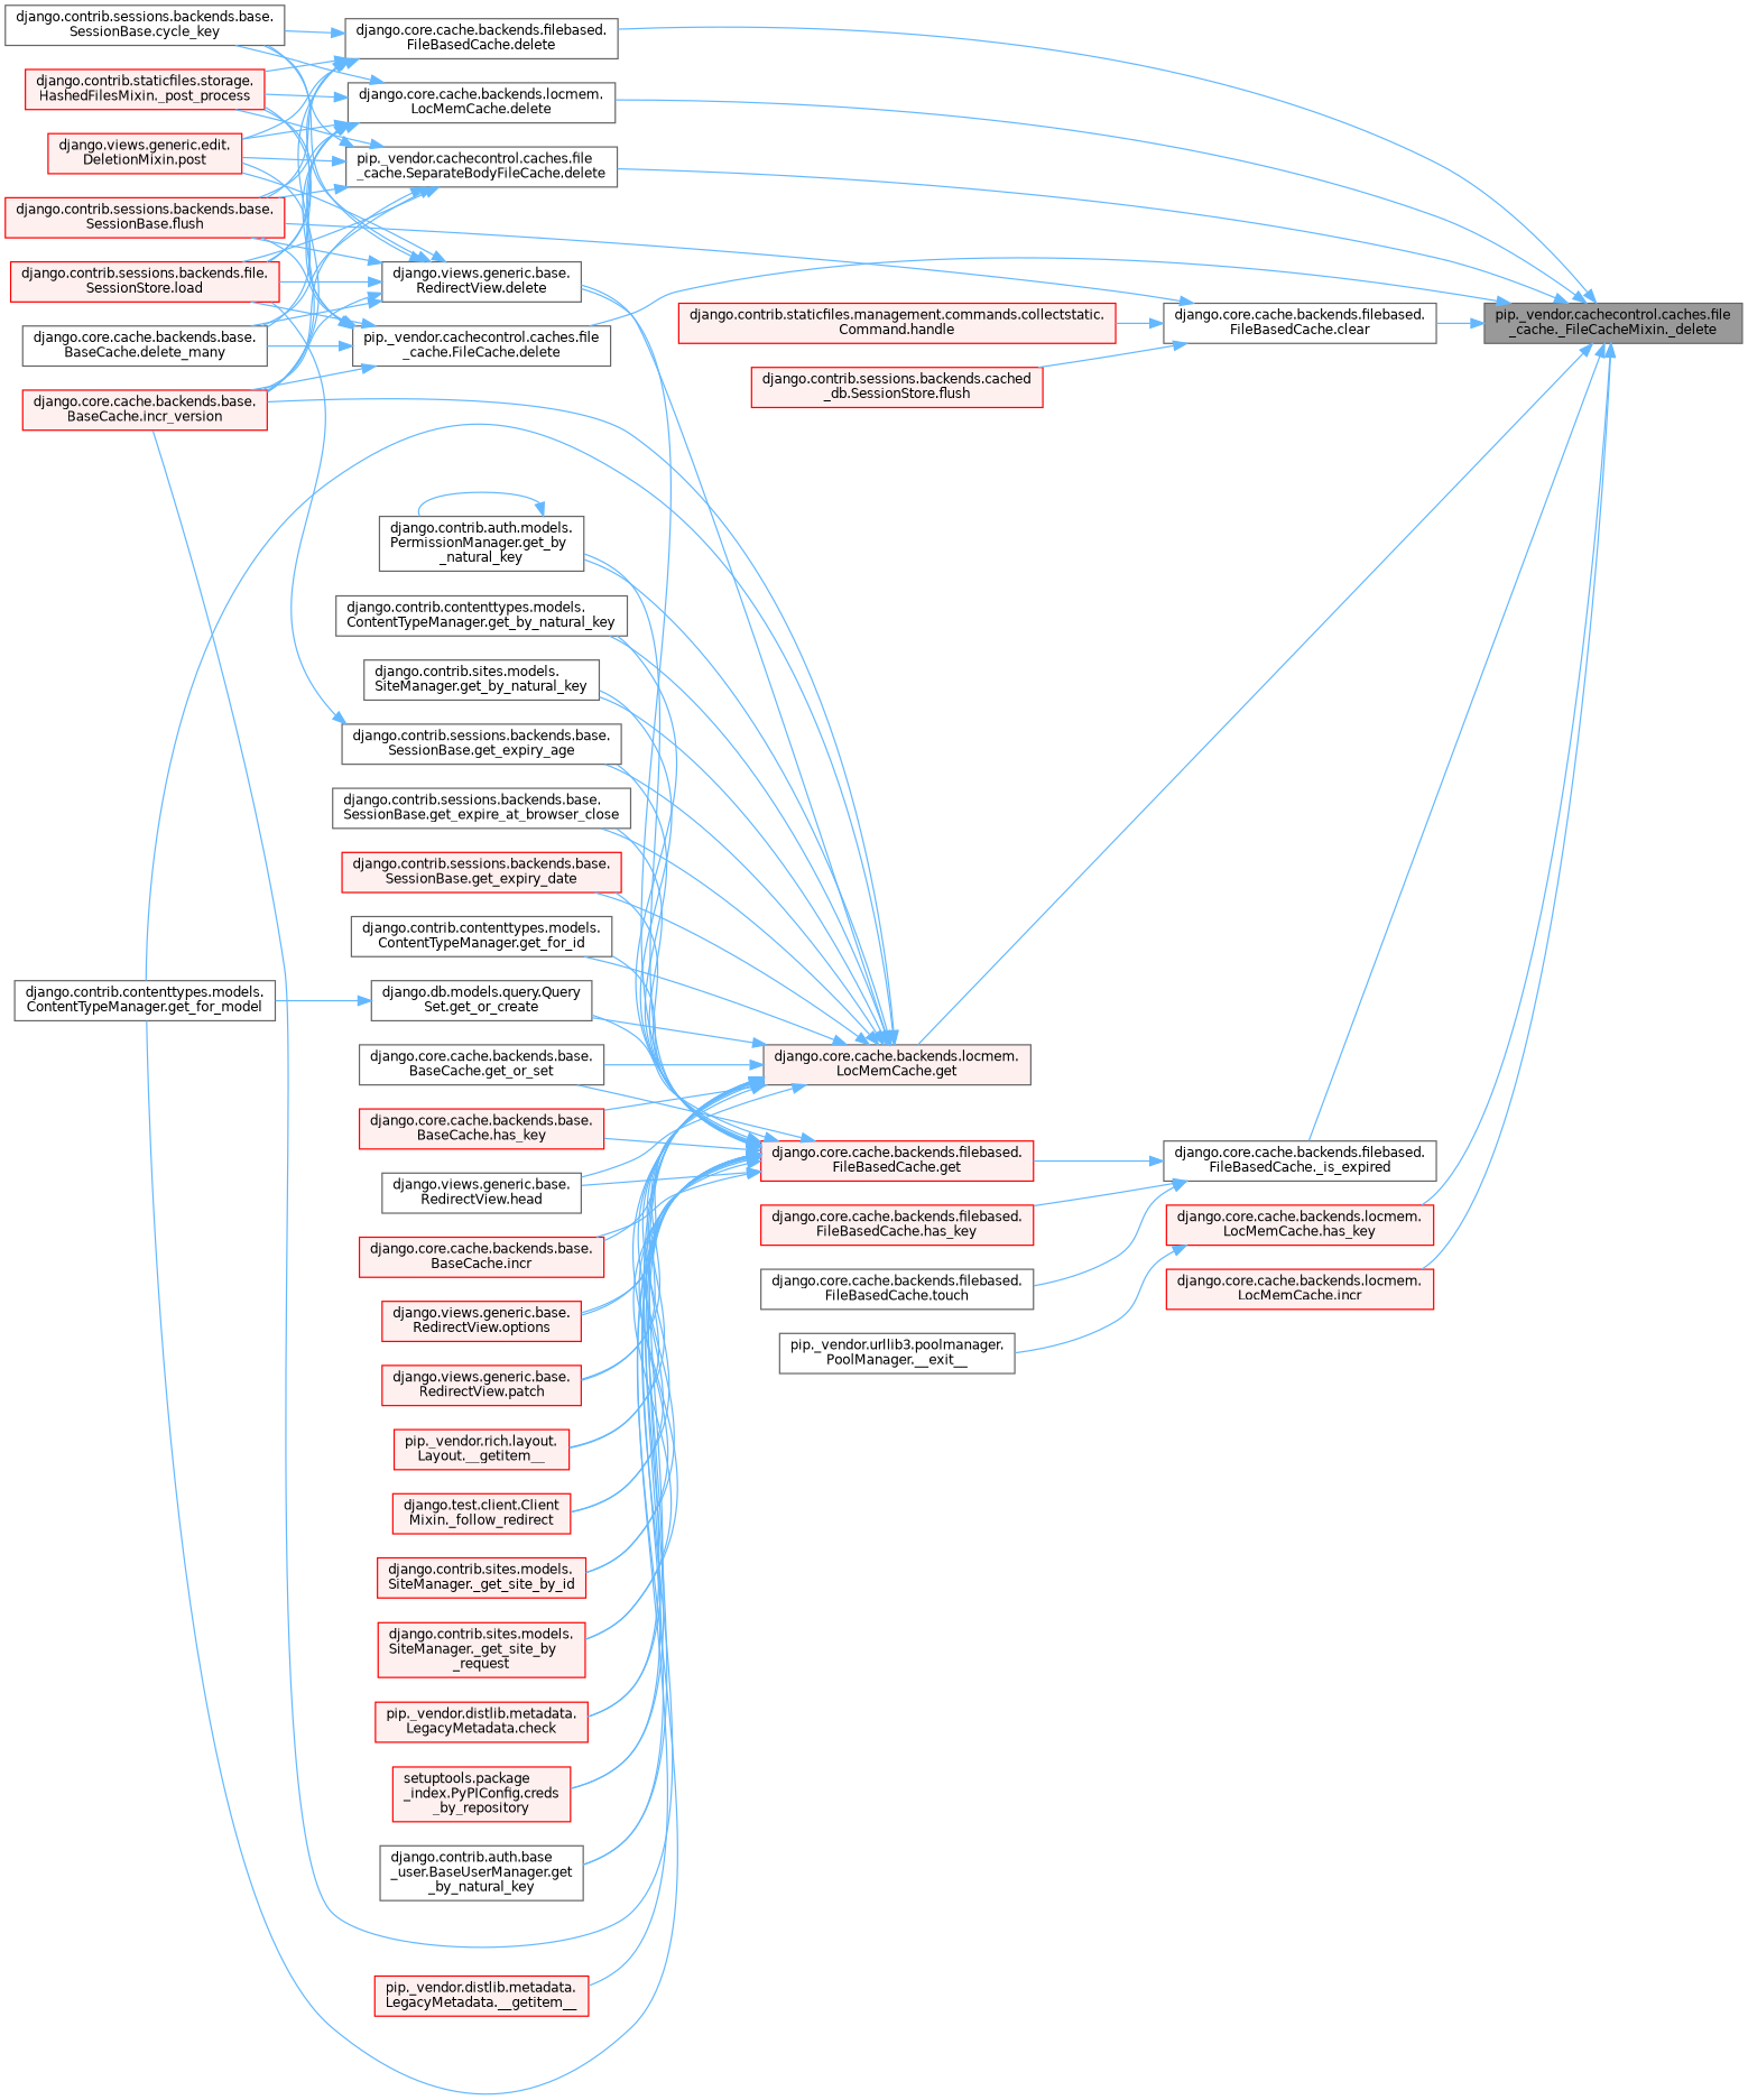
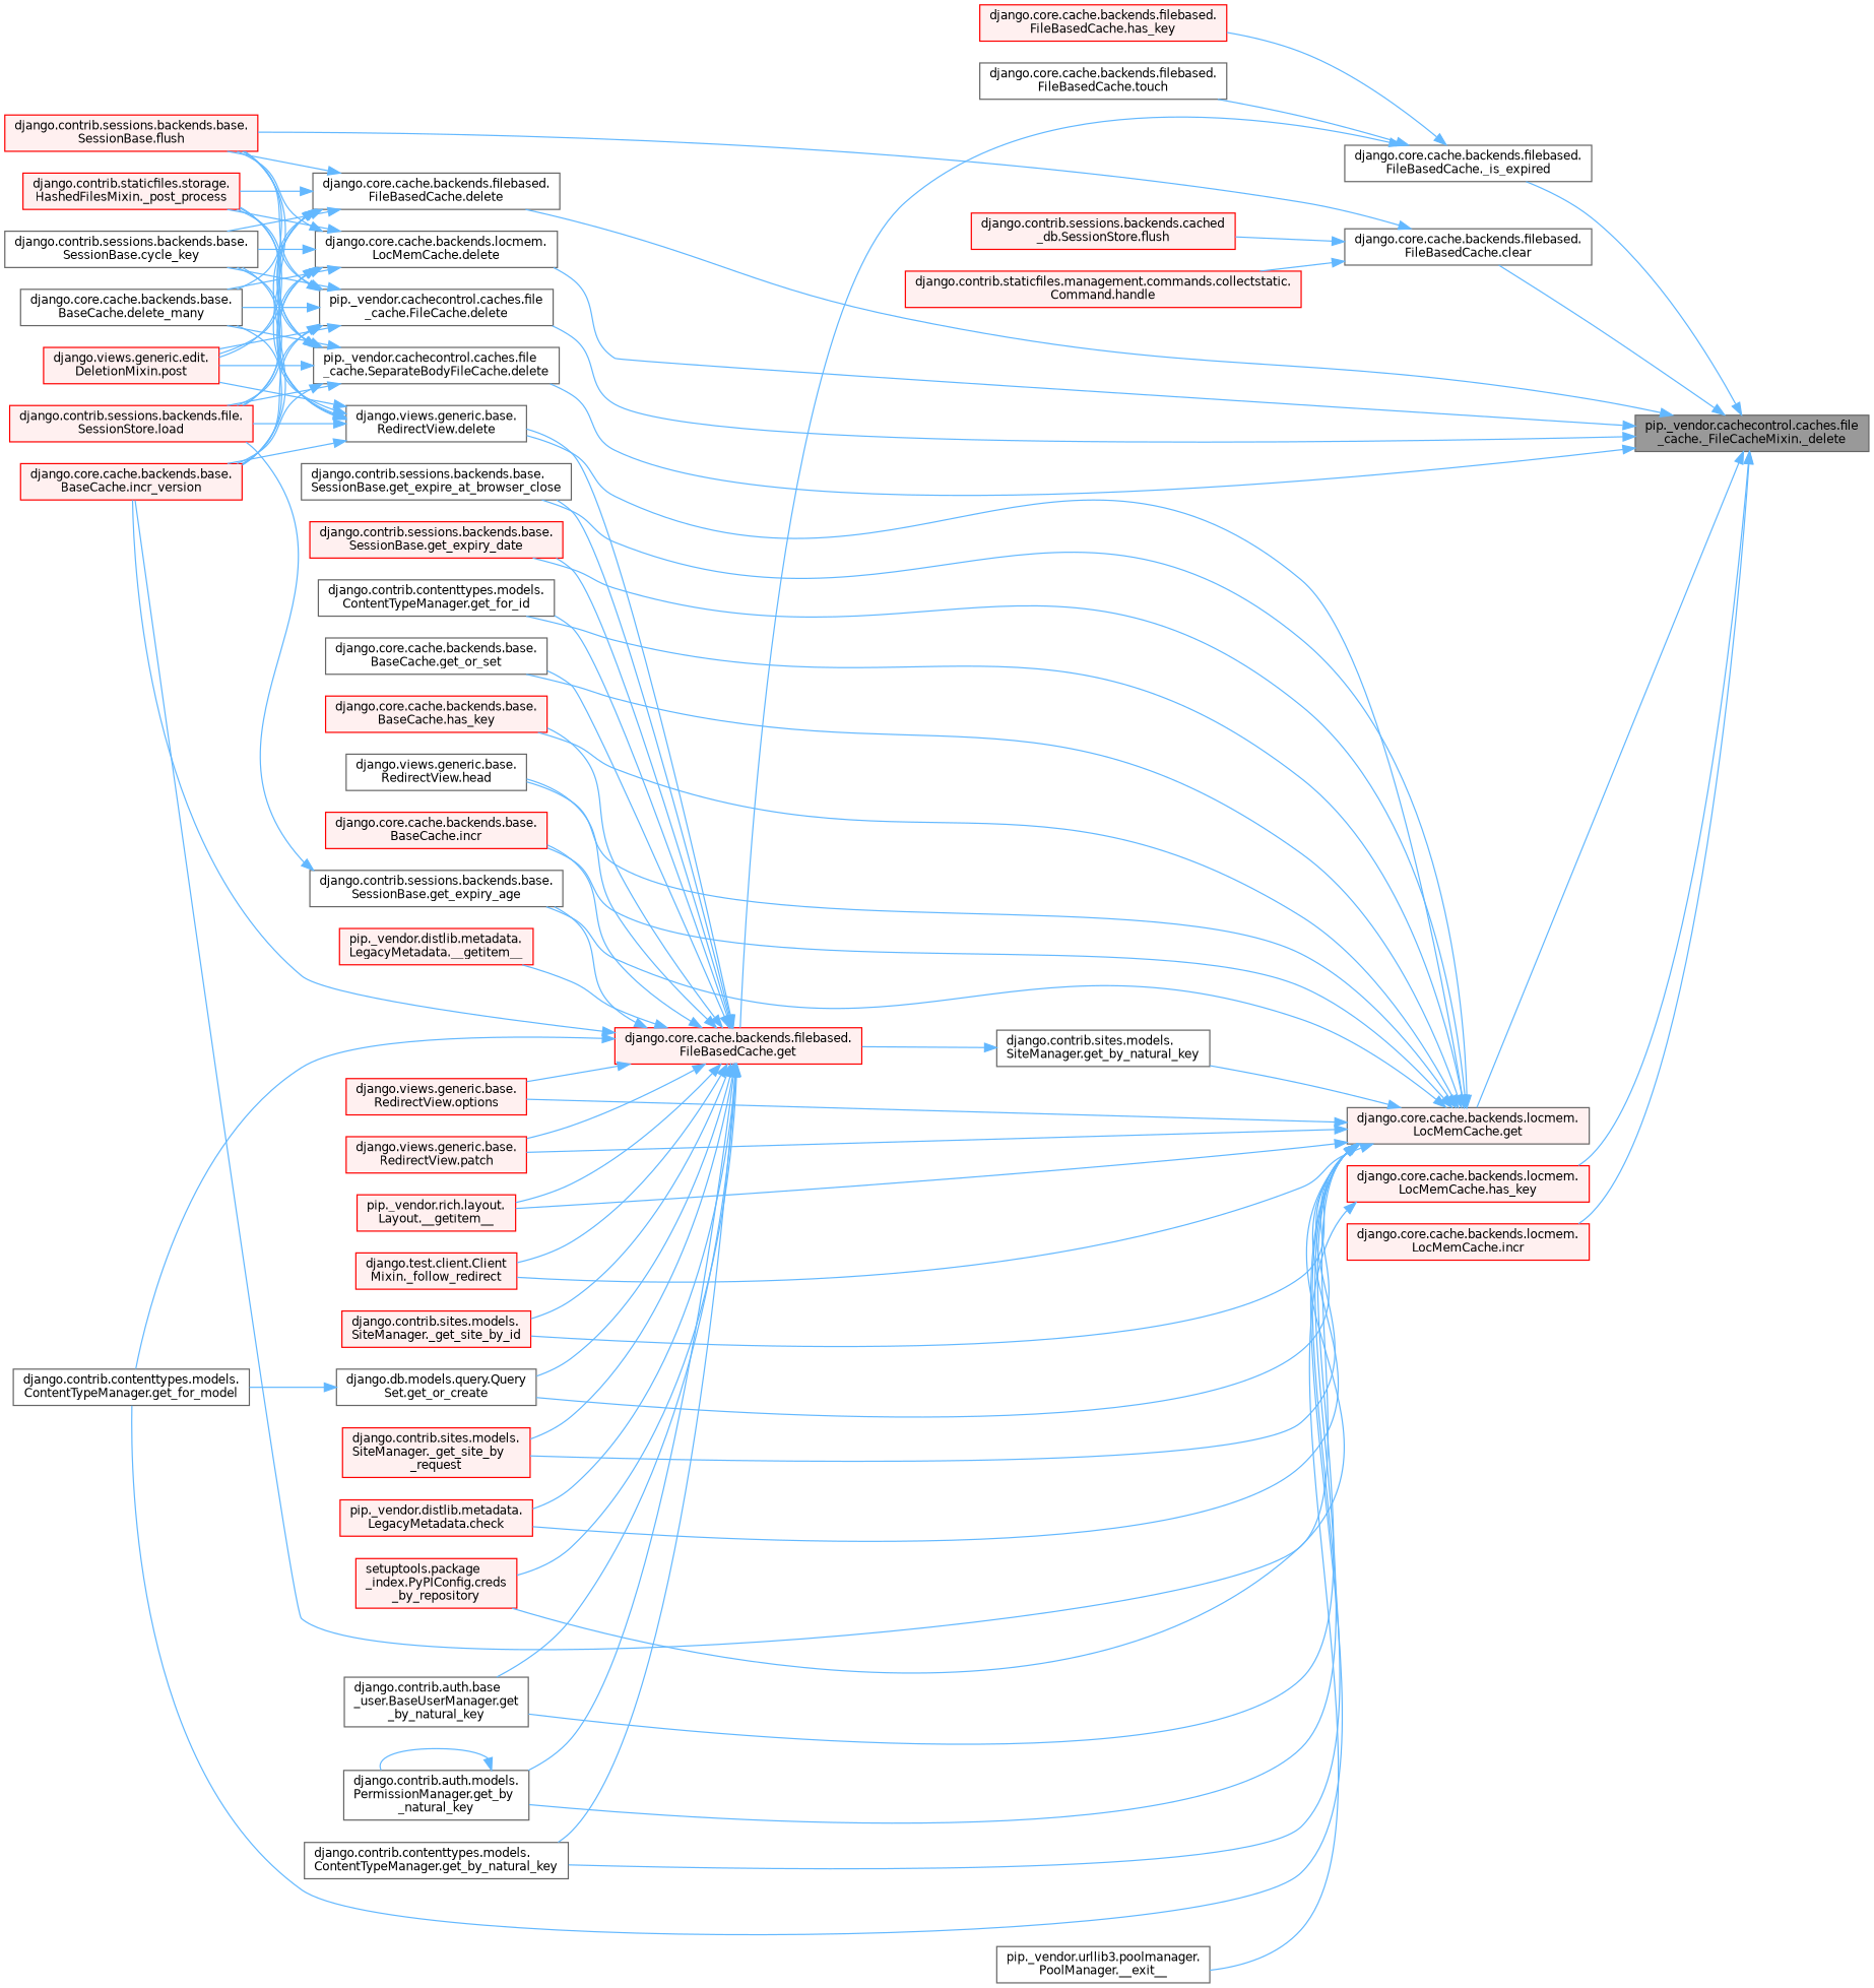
  digraph {
    rankdir=RL
    node [color=grey40 fillcolor="#FFF0F0" fontname=Helvetica fontsize=10 shape=box style=filled]
    edge [color=steelblue1 dir=back fontname=Helvetica fontsize=10 labelfontname=Helvetica labelfontsize=10 style=solid]
    n1 [color=gray40 fillcolor=grey60 fontcolor=black height=0.2 label="pip._vendor.cachecontrol.caches.file\l_cache._FileCacheMixin._delete" width=0.4]
    n2 [fillcolor=white height=0.2 label="django.core.cache.backends.filebased.\lFileBasedCache._is_expired" width=0.4]
    n3 [fillcolor=white height=0.2 label="django.core.cache.backends.filebased.\lFileBasedCache.clear" width=0.4]
    n4 [fillcolor=white height=0.2 label="django.core.cache.backends.filebased.\lFileBasedCache.delete" width=0.4]
    n5 [fillcolor=white height=0.2 label="django.core.cache.backends.locmem.\lLocMemCache.delete" width=0.4]
    n6 [fillcolor=white height=0.2 label="pip._vendor.cachecontrol.caches.file\l_cache.FileCache.delete" width=0.4]
    n7 [fillcolor=white height=0.2 label="pip._vendor.cachecontrol.caches.file\l_cache.SeparateBodyFileCache.delete" width=0.4]
    n8 [height=0.2 label="django.core.cache.backends.locmem.\lLocMemCache.get" width=0.4]
    n9 [color=red height=0.2 label="django.core.cache.backends.locmem.\lLocMemCache.has_key" width=0.4]
    n10 [color=red height=0.2 label="django.core.cache.backends.locmem.\lLocMemCache.incr" width=0.4]
    n11 [color=red height=0.2 label="django.core.cache.backends.filebased.\lFileBasedCache.get" width=0.4]
    n12 [color=red height=0.2 label="django.core.cache.backends.filebased.\lFileBasedCache.has_key" width=0.4]
    n13 [fillcolor=white height=0.2 label="django.core.cache.backends.filebased.\lFileBasedCache.touch" width=0.4]
    n14 [color=red height=0.2 label="django.contrib.sessions.backends.base.\lSessionBase.flush" width=0.4]
    n15 [color=red height=0.2 label="django.contrib.sessions.backends.cached\l_db.SessionStore.flush" width=0.4]
    n16 [color=red height=0.2 label="django.contrib.staticfiles.management.commands.collectstatic.\lCommand.handle" width=0.4]
    n17 [color=red height=0.2 label="django.core.cache.backends.base.\lBaseCache.incr_version" width=0.4]
    n18 [color=red height=0.2 label="django.contrib.staticfiles.storage.\lHashedFilesMixin._post_process" width=0.4]
    n19 [fillcolor=white height=0.2 label="django.contrib.sessions.backends.base.\lSessionBase.cycle_key" width=0.4]
    n20 [fillcolor=white height=0.2 label="django.core.cache.backends.base.\lBaseCache.delete_many" width=0.4]
    n21 [color=red height=0.2 label="django.contrib.sessions.backends.file.\lSessionStore.load" width=0.4]
    n22 [color=red height=0.2 label="django.views.generic.edit.\lDeletionMixin.post" width=0.4]
    n23 [color=red height=0.2 label="pip._vendor.rich.layout.\lLayout.__getitem__" width=0.4]
    n24 [color=red height=0.2 label="django.test.client.Client\lMixin._follow_redirect" width=0.4]
    n25 [color=red height=0.2 label="django.contrib.sites.models.\lSiteManager._get_site_by_id" width=0.4]
    n26 [color=red height=0.2 label="django.contrib.sites.models.\lSiteManager._get_site_by\l_request" width=0.4]
    n27 [color=red height=0.2 label="pip._vendor.distlib.metadata.\lLegacyMetadata.check" width=0.4]
    n28 [color=red height=0.2 label="setuptools.package\l_index.PyPIConfig.creds\l_by_repository" width=0.4]
    n29 [fillcolor=white height=0.2 label="django.views.generic.base.\lRedirectView.delete" width=0.4]
    n30 [fillcolor=white height=0.2 label="django.contrib.auth.base\l_user.BaseUserManager.get\l_by_natural_key" width=0.4]
    n31 [fillcolor=white height=0.2 label="django.contrib.auth.models.\lPermissionManager.get_by\l_natural_key" width=0.4]
    n32 [fillcolor=white height=0.2 label="django.contrib.contenttypes.models.\lContentTypeManager.get_by_natural_key" width=0.4]
    n33 [fillcolor=white height=0.2 label="django.contrib.sites.models.\lSiteManager.get_by_natural_key" width=0.4]
    n34 [fillcolor=white height=0.2 label="django.contrib.sessions.backends.base.\lSessionBase.get_expire_at_browser_close" width=0.4]
    n35 [fillcolor=white height=0.2 label="django.contrib.sessions.backends.base.\lSessionBase.get_expiry_age" width=0.4]
    n36 [color=red height=0.2 label="django.contrib.sessions.backends.base.\lSessionBase.get_expiry_date" width=0.4]
    n37 [fillcolor=white height=0.2 label="django.contrib.contenttypes.models.\lContentTypeManager.get_for_id" width=0.4]
    n38 [fillcolor=white height=0.2 label="django.contrib.contenttypes.models.\lContentTypeManager.get_for_model" width=0.4]
    n39 [fillcolor=white height=0.2 label="django.db.models.query.Query\lSet.get_or_create" width=0.4]
    n40 [fillcolor=white height=0.2 label="django.core.cache.backends.base.\lBaseCache.get_or_set" width=0.4]
    n41 [color=red height=0.2 label="django.core.cache.backends.base.\lBaseCache.has_key" width=0.4]
    n42 [fillcolor=white height=0.2 label="django.views.generic.base.\lRedirectView.head" width=0.4]
    n43 [color=red height=0.2 label="django.core.cache.backends.base.\lBaseCache.incr" width=0.4]
    n44 [color=red height=0.2 label="django.views.generic.base.\lRedirectView.options" width=0.4]
    n45 [color=red height=0.2 label="django.views.generic.base.\lRedirectView.patch" width=0.4]
    n46 [fillcolor=white height=0.2 label="pip._vendor.urllib3.poolmanager.\lPoolManager.__exit__" width=0.4]
    n47 [color=red height=0.2 label="pip._vendor.distlib.metadata.\lLegacyMetadata.__getitem__" width=0.4]
    n1 -> n2
    n1 -> n3
    n1 -> n4
    n1 -> n5
    n1 -> n6
    n1 -> n7
    n1 -> n8
    n1 -> n9
    n1 -> n10
    n2 -> n11
    n2 -> n12
    n2 -> n13
    n3 -> n14
    n3 -> n15
    n3 -> n16
    n4 -> n14
    n4 -> n17
    n4 -> n18
    n4 -> n19
+   n4 -> n20
    n4 -> n21
    n4 -> n22
    n5 -> n14
    n5 -> n17
    n5 -> n18
    n5 -> n19
    n5 -> n20
    n5 -> n21
    n5 -> n22
    n6 -> n14
    n6 -> n17
    n6 -> n18
+   n6 -> n19
    n6 -> n20
    n6 -> n21
    n6 -> n22
    n7 -> n14
    n7 -> n17
    n7 -> n18
    n7 -> n19
    n7 -> n20
    n7 -> n21
    n7 -> n22
    n8 -> n17
    n8 -> n23
    n8 -> n24
    n8 -> n25
    n8 -> n26
    n8 -> n27
    n8 -> n28
    n8 -> n29
    n8 -> n30
    n8 -> n31
    n8 -> n32
    n8 -> n33
    n8 -> n34
    n8 -> n35
    n8 -> n36
    n8 -> n37
    n8 -> n38
    n8 -> n39
    n8 -> n40
    n8 -> n41
    n8 -> n42
    n8 -> n43
    n8 -> n44
    n8 -> n45
    n9 -> n46
    n11 -> n17
    n11 -> n23
    n11 -> n24
    n11 -> n25
    n11 -> n26
    n11 -> n27
    n11 -> n28
    n11 -> n29
    n11 -> n30
    n11 -> n31
    n11 -> n32
-   n11 -> n33
+   n33 -> n11
    n11 -> n34
    n11 -> n35
    n11 -> n36
    n11 -> n37
    n11 -> n38
    n11 -> n39
    n11 -> n40
    n11 -> n41
    n11 -> n42
    n11 -> n43
    n11 -> n44
    n11 -> n45
    n11 -> n47
    n29 -> n14
    n29 -> n17
    n29 -> n18
    n29 -> n19
    n29 -> n20
    n29 -> n21
    n29 -> n22
    n31 -> n31
    n35 -> n21
    n39 -> n38
  }
